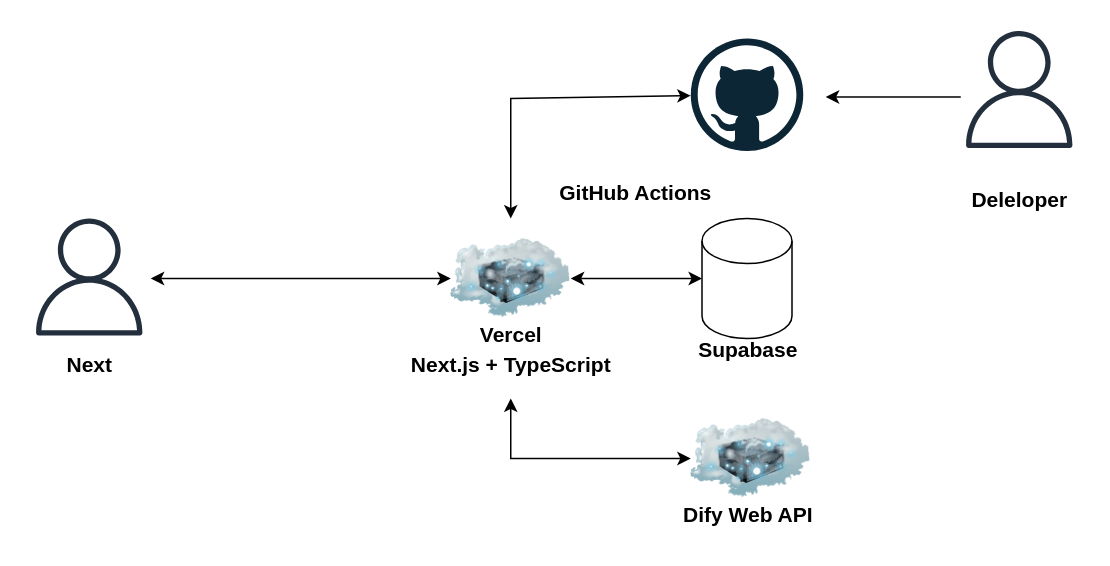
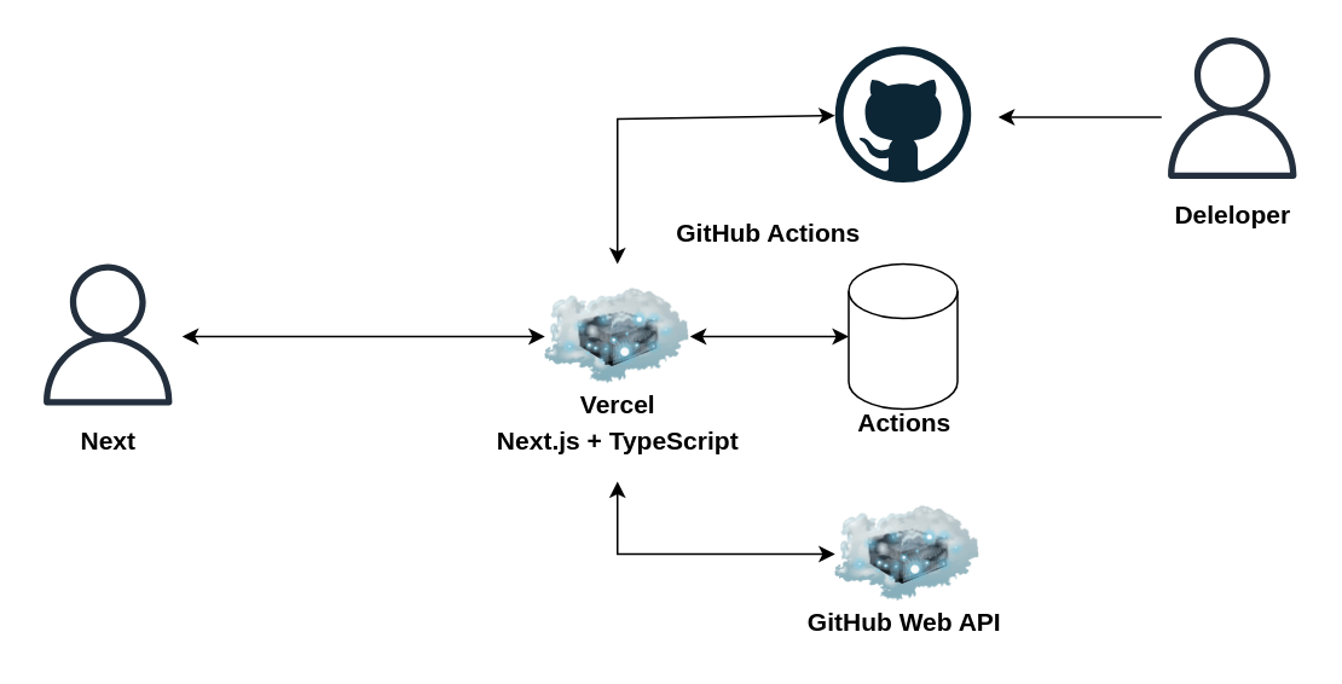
  <mxCell id="0" />
  <mxCell id="1" parent="0" />
  <mxCell id="2" value="" style="image;html=1;image=img/lib/clip_art/networking/Cloud_Server_128x128.png" vertex="1" parent="1"><mxGeometry x="300" y="145" width="80" height="80" as="geometry" /></mxCell>
  <mxCell id="3" value="&lt;font style=&quot;font-size: 14px;&quot;&gt;Vercel&lt;/font&gt;" style="text;strokeColor=none;fillColor=none;html=1;fontSize=24;fontStyle=1;verticalAlign=middle;align=center;spacing=2;" vertex="1" parent="1"><mxGeometry x="305" y="205" width="70" height="30" as="geometry" /></mxCell>
  <mxCell id="4" value="" style="shape=cylinder3;whiteSpace=wrap;html=1;boundedLbl=1;backgroundOutline=1;size=15;" vertex="1" parent="1"><mxGeometry x="467.5" y="145" width="60" height="80" as="geometry" /></mxCell>
- <mxCell id="5" value="&lt;font style=&quot;font-size: 14px;&quot;&gt;Supabase&lt;/font&gt;" style="text;strokeColor=none;fillColor=none;html=1;fontSize=24;fontStyle=1;verticalAlign=middle;align=center;" vertex="1" parent="1"><mxGeometry x="462.5" y="215" width="70" height="30" as="geometry" /></mxCell>
+ <mxCell id="5" value="&lt;font style=&quot;font-size: 14px;&quot;&gt;Actions&lt;/font&gt;" style="text;strokeColor=none;fillColor=none;html=1;fontSize=24;fontStyle=1;verticalAlign=middle;align=center;" vertex="1" parent="1"><mxGeometry x="462.5" y="215" width="70" height="30" as="geometry" /></mxCell>
  <mxCell id="6" value="" style="endArrow=classic;startArrow=classic;html=1;rounded=0;entryX=0;entryY=0.5;entryDx=0;entryDy=0;" edge="1" parent="1" target="2"><mxGeometry width="50" height="50" relative="1" as="geometry"><mxPoint x="100" y="185" as="sourcePoint" /><mxPoint x="150" y="135" as="targetPoint" /></mxGeometry></mxCell>
  <mxCell id="7" value="" style="dashed=0;outlineConnect=0;html=1;align=center;labelPosition=center;verticalLabelPosition=bottom;verticalAlign=top;shape=mxgraph.weblogos.github" vertex="1" parent="1"><mxGeometry x="460" y="25" width="75" height="75" as="geometry" /></mxCell>
  <mxCell id="8" value="" style="endArrow=classic;startArrow=classic;html=1;rounded=0;exitX=0.5;exitY=0;exitDx=0;exitDy=0;" edge="1" parent="1" source="2" target="7"><mxGeometry width="50" height="50" relative="1" as="geometry"><mxPoint x="340" y="135" as="sourcePoint" /><mxPoint x="450" y="55" as="targetPoint" /><Array as="points"><mxPoint x="340" y="65" /></Array></mxGeometry></mxCell>
  <mxCell id="9" value="&lt;font style=&quot;font-size: 14px;&quot;&gt;GitHub Actions&lt;/font&gt;" style="text;strokeColor=none;fillColor=none;html=1;fontSize=24;fontStyle=1;verticalAlign=middle;align=center;" vertex="1" parent="1"><mxGeometry x="387.5" y="110" width="70" height="30" as="geometry" /></mxCell>
  <mxCell id="10" value="" style="endArrow=classic;startArrow=classic;html=1;rounded=0;exitX=1;exitY=0.5;exitDx=0;exitDy=0;entryX=0;entryY=0.5;entryDx=0;entryDy=0;entryPerimeter=0;" edge="1" parent="1" source="2" target="4"><mxGeometry width="50" height="50" relative="1" as="geometry"><mxPoint x="370" y="175" as="sourcePoint" /><mxPoint x="420" y="125" as="targetPoint" /></mxGeometry></mxCell>
  <mxCell id="11" value="" style="image;html=1;image=img/lib/clip_art/networking/Cloud_Server_128x128.png" vertex="1" parent="1"><mxGeometry x="460" y="265" width="80" height="80" as="geometry" /></mxCell>
- <mxCell id="12" value="&lt;font style=&quot;font-size: 14px;&quot;&gt;Dify&amp;nbsp;&lt;/font&gt;&lt;span style=&quot;font-size: 14px; background-color: initial;&quot;&gt;Web API&lt;/span&gt;" style="text;strokeColor=none;fillColor=none;html=1;fontSize=24;fontStyle=1;verticalAlign=middle;align=center;" vertex="1" parent="1"><mxGeometry x="427.5" y="325" width="140" height="30" as="geometry" /></mxCell>
+ <mxCell id="12" value="&lt;font style=&quot;font-size: 14px;&quot;&gt;GitHub&amp;nbsp;&lt;/font&gt;&lt;span style=&quot;font-size: 14px; background-color: initial;&quot;&gt;Web API&lt;/span&gt;" style="text;strokeColor=none;fillColor=none;html=1;fontSize=24;fontStyle=1;verticalAlign=middle;align=center;" vertex="1" parent="1"><mxGeometry x="427.5" y="325" width="140" height="30" as="geometry" /></mxCell>
  <mxCell id="13" value="" style="endArrow=classic;startArrow=classic;html=1;rounded=0;" edge="1" parent="1"><mxGeometry width="50" height="50" relative="1" as="geometry"><mxPoint x="340" y="265" as="sourcePoint" /><mxPoint x="460" y="305" as="targetPoint" /><Array as="points"><mxPoint x="340" y="305" /></Array></mxGeometry></mxCell>
  <mxCell id="14" value="&lt;font style=&quot;font-size: 14px;&quot;&gt;Next.js + TypeScript&lt;/font&gt;" style="text;strokeColor=none;fillColor=none;html=1;fontSize=24;fontStyle=1;verticalAlign=middle;align=center;spacing=2;" vertex="1" parent="1"><mxGeometry x="305" y="225" width="70" height="30" as="geometry" /></mxCell>
  <mxCell id="15" value="" style="sketch=0;outlineConnect=0;fontColor=#232F3E;gradientColor=none;fillColor=#232F3D;strokeColor=none;dashed=0;verticalLabelPosition=bottom;verticalAlign=top;align=center;html=1;fontSize=12;fontStyle=0;aspect=fixed;pointerEvents=1;shape=mxgraph.aws4.user;" vertex="1" parent="1"><mxGeometry x="20" y="145" width="78" height="78" as="geometry" /></mxCell>
  <mxCell id="16" value="&lt;font style=&quot;font-size: 14px;&quot;&gt;Next&lt;/font&gt;" style="text;strokeColor=none;fillColor=none;html=1;fontSize=24;fontStyle=1;verticalAlign=middle;align=center;" vertex="1" parent="1"><mxGeometry x="24" y="225" width="70" height="30" as="geometry" /></mxCell>
  <mxCell id="17" value="" style="sketch=0;outlineConnect=0;fontColor=#232F3E;gradientColor=none;fillColor=#232F3D;strokeColor=none;dashed=0;verticalLabelPosition=bottom;verticalAlign=top;align=center;html=1;fontSize=12;fontStyle=0;aspect=fixed;pointerEvents=1;shape=mxgraph.aws4.user;" vertex="1" parent="1"><mxGeometry x="640" y="20" width="78" height="78" as="geometry" /></mxCell>
- <mxCell id="18" value="&lt;font style=&quot;font-size: 14px;&quot;&gt;Deleloper&lt;/font&gt;" style="text;strokeColor=none;fillColor=none;html=1;fontSize=24;fontStyle=1;verticalAlign=middle;align=center;" vertex="1" parent="1"><mxGeometry x="644" y="115" width="70" height="30" as="geometry" /></mxCell>
+ <mxCell id="18" value="&lt;font style=&quot;font-size: 14px;&quot;&gt;Deleloper&lt;/font&gt;" style="text;strokeColor=none;fillColor=none;html=1;fontSize=24;fontStyle=1;verticalAlign=middle;align=center;" vertex="1" parent="1"><mxGeometry x="644" y="100" width="70" height="30" as="geometry" /></mxCell>
  <mxCell id="19" value="" style="endArrow=classic;html=1;rounded=0;" edge="1" parent="1"><mxGeometry width="50" height="50" relative="1" as="geometry"><mxPoint x="639.995" y="63.951" as="sourcePoint" /><mxPoint x="550" y="64" as="targetPoint" /></mxGeometry></mxCell>
